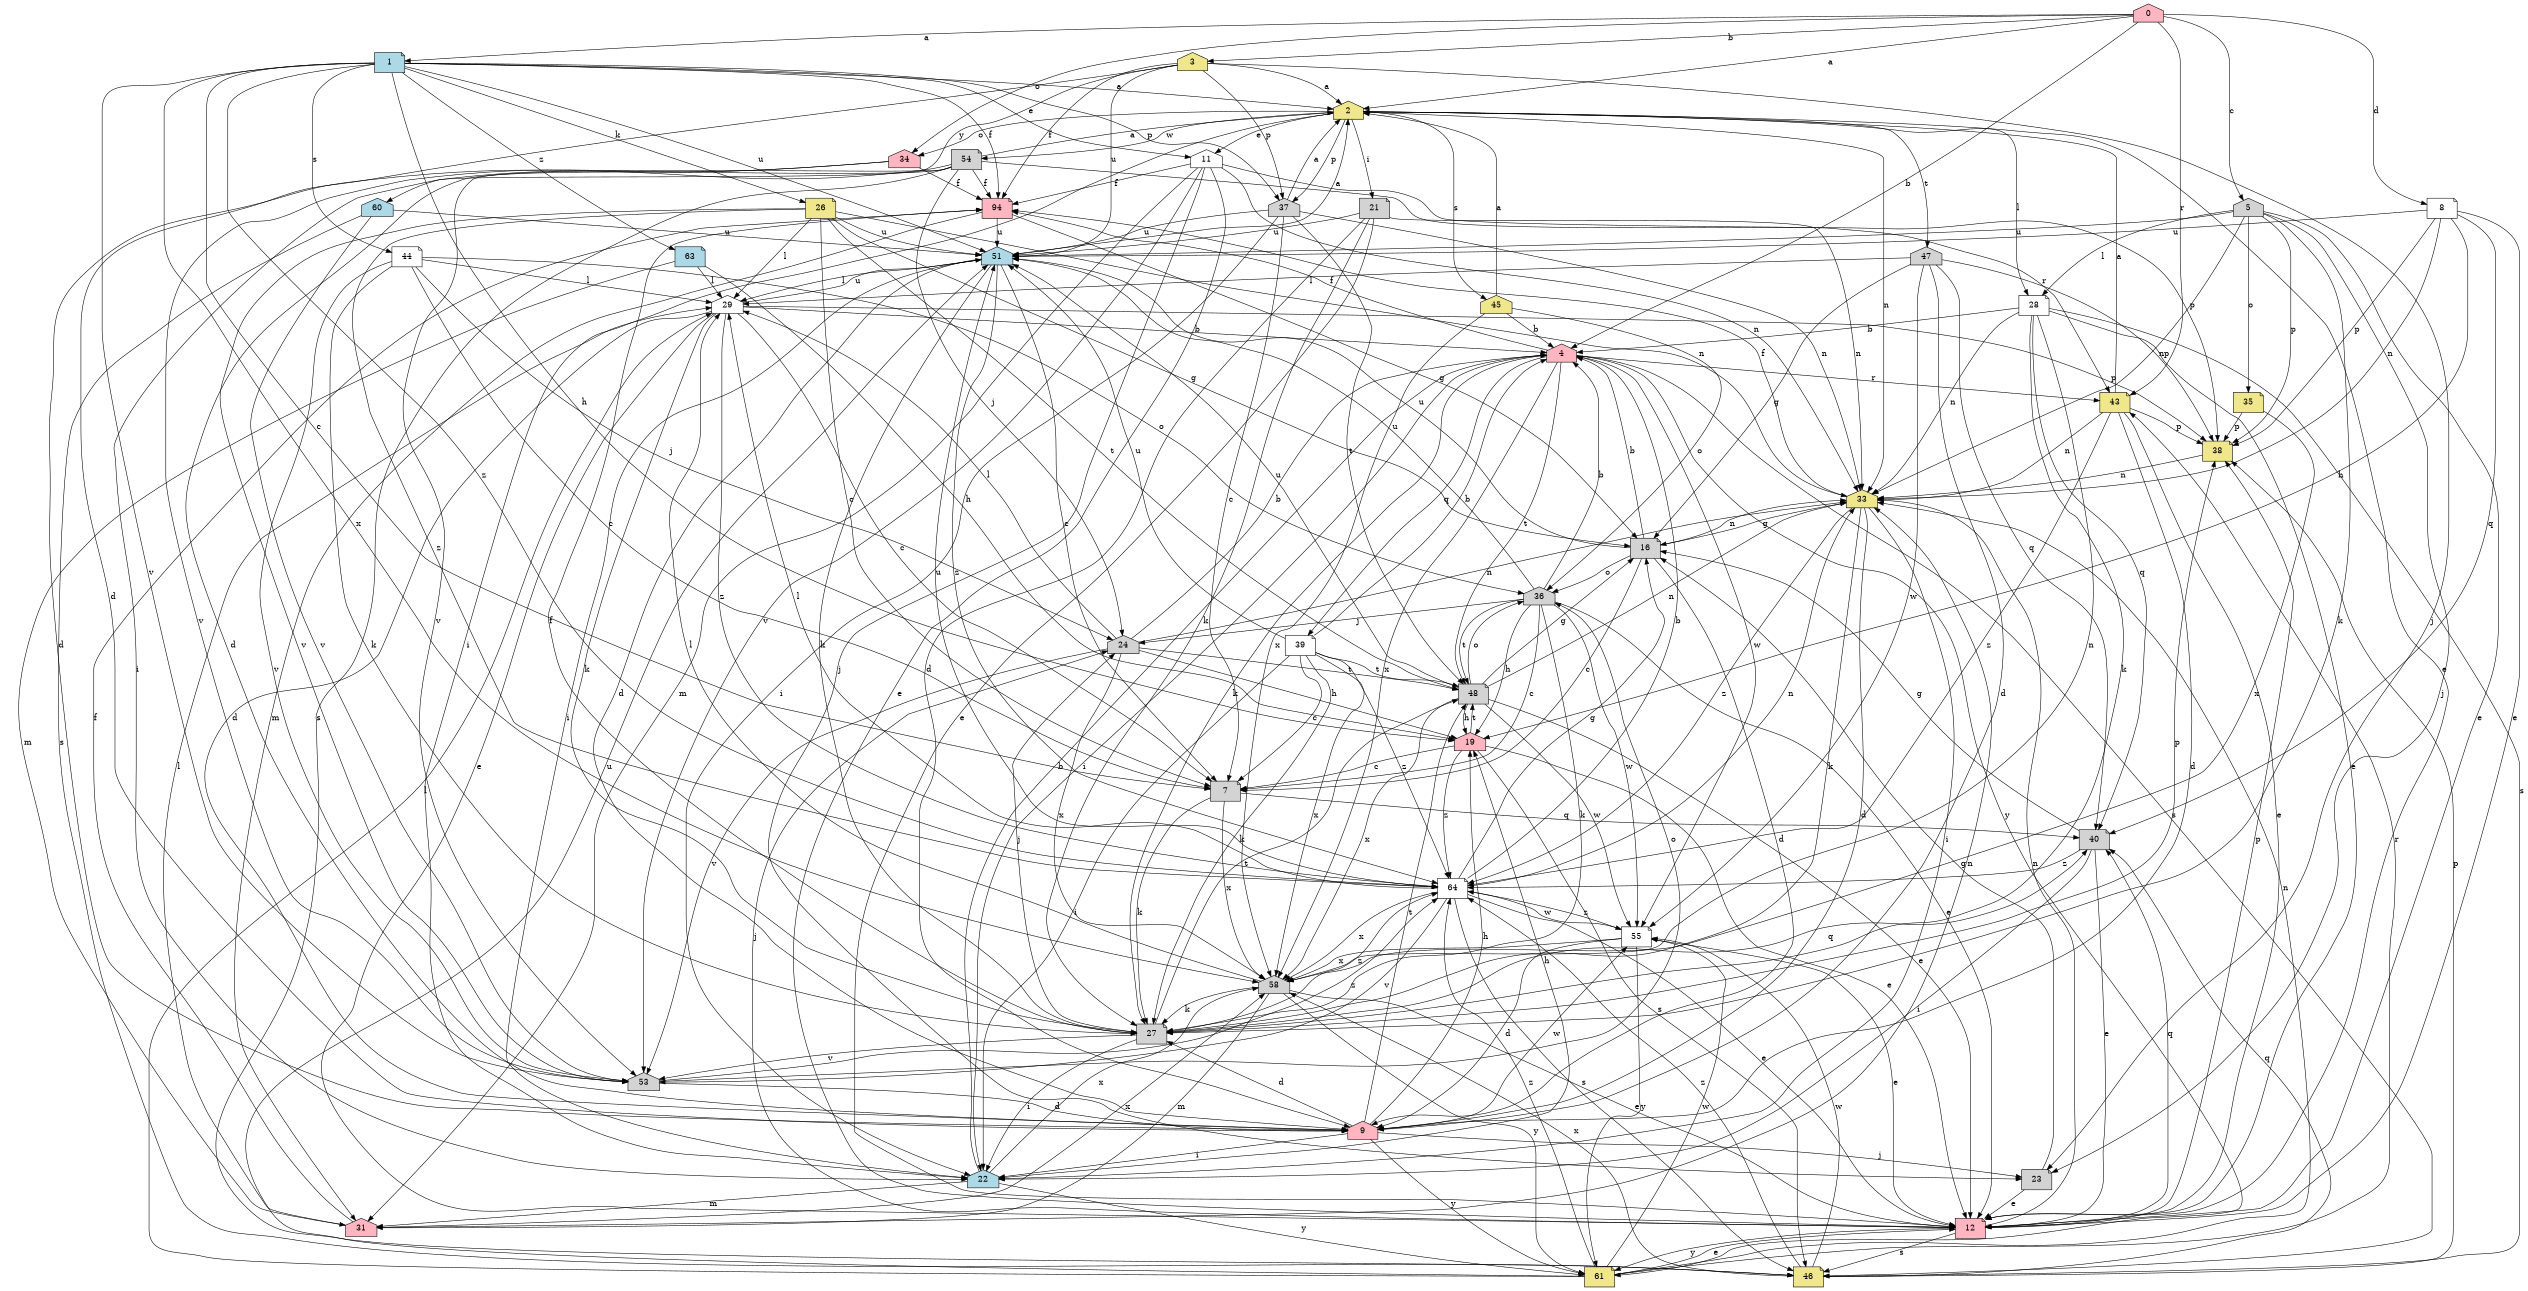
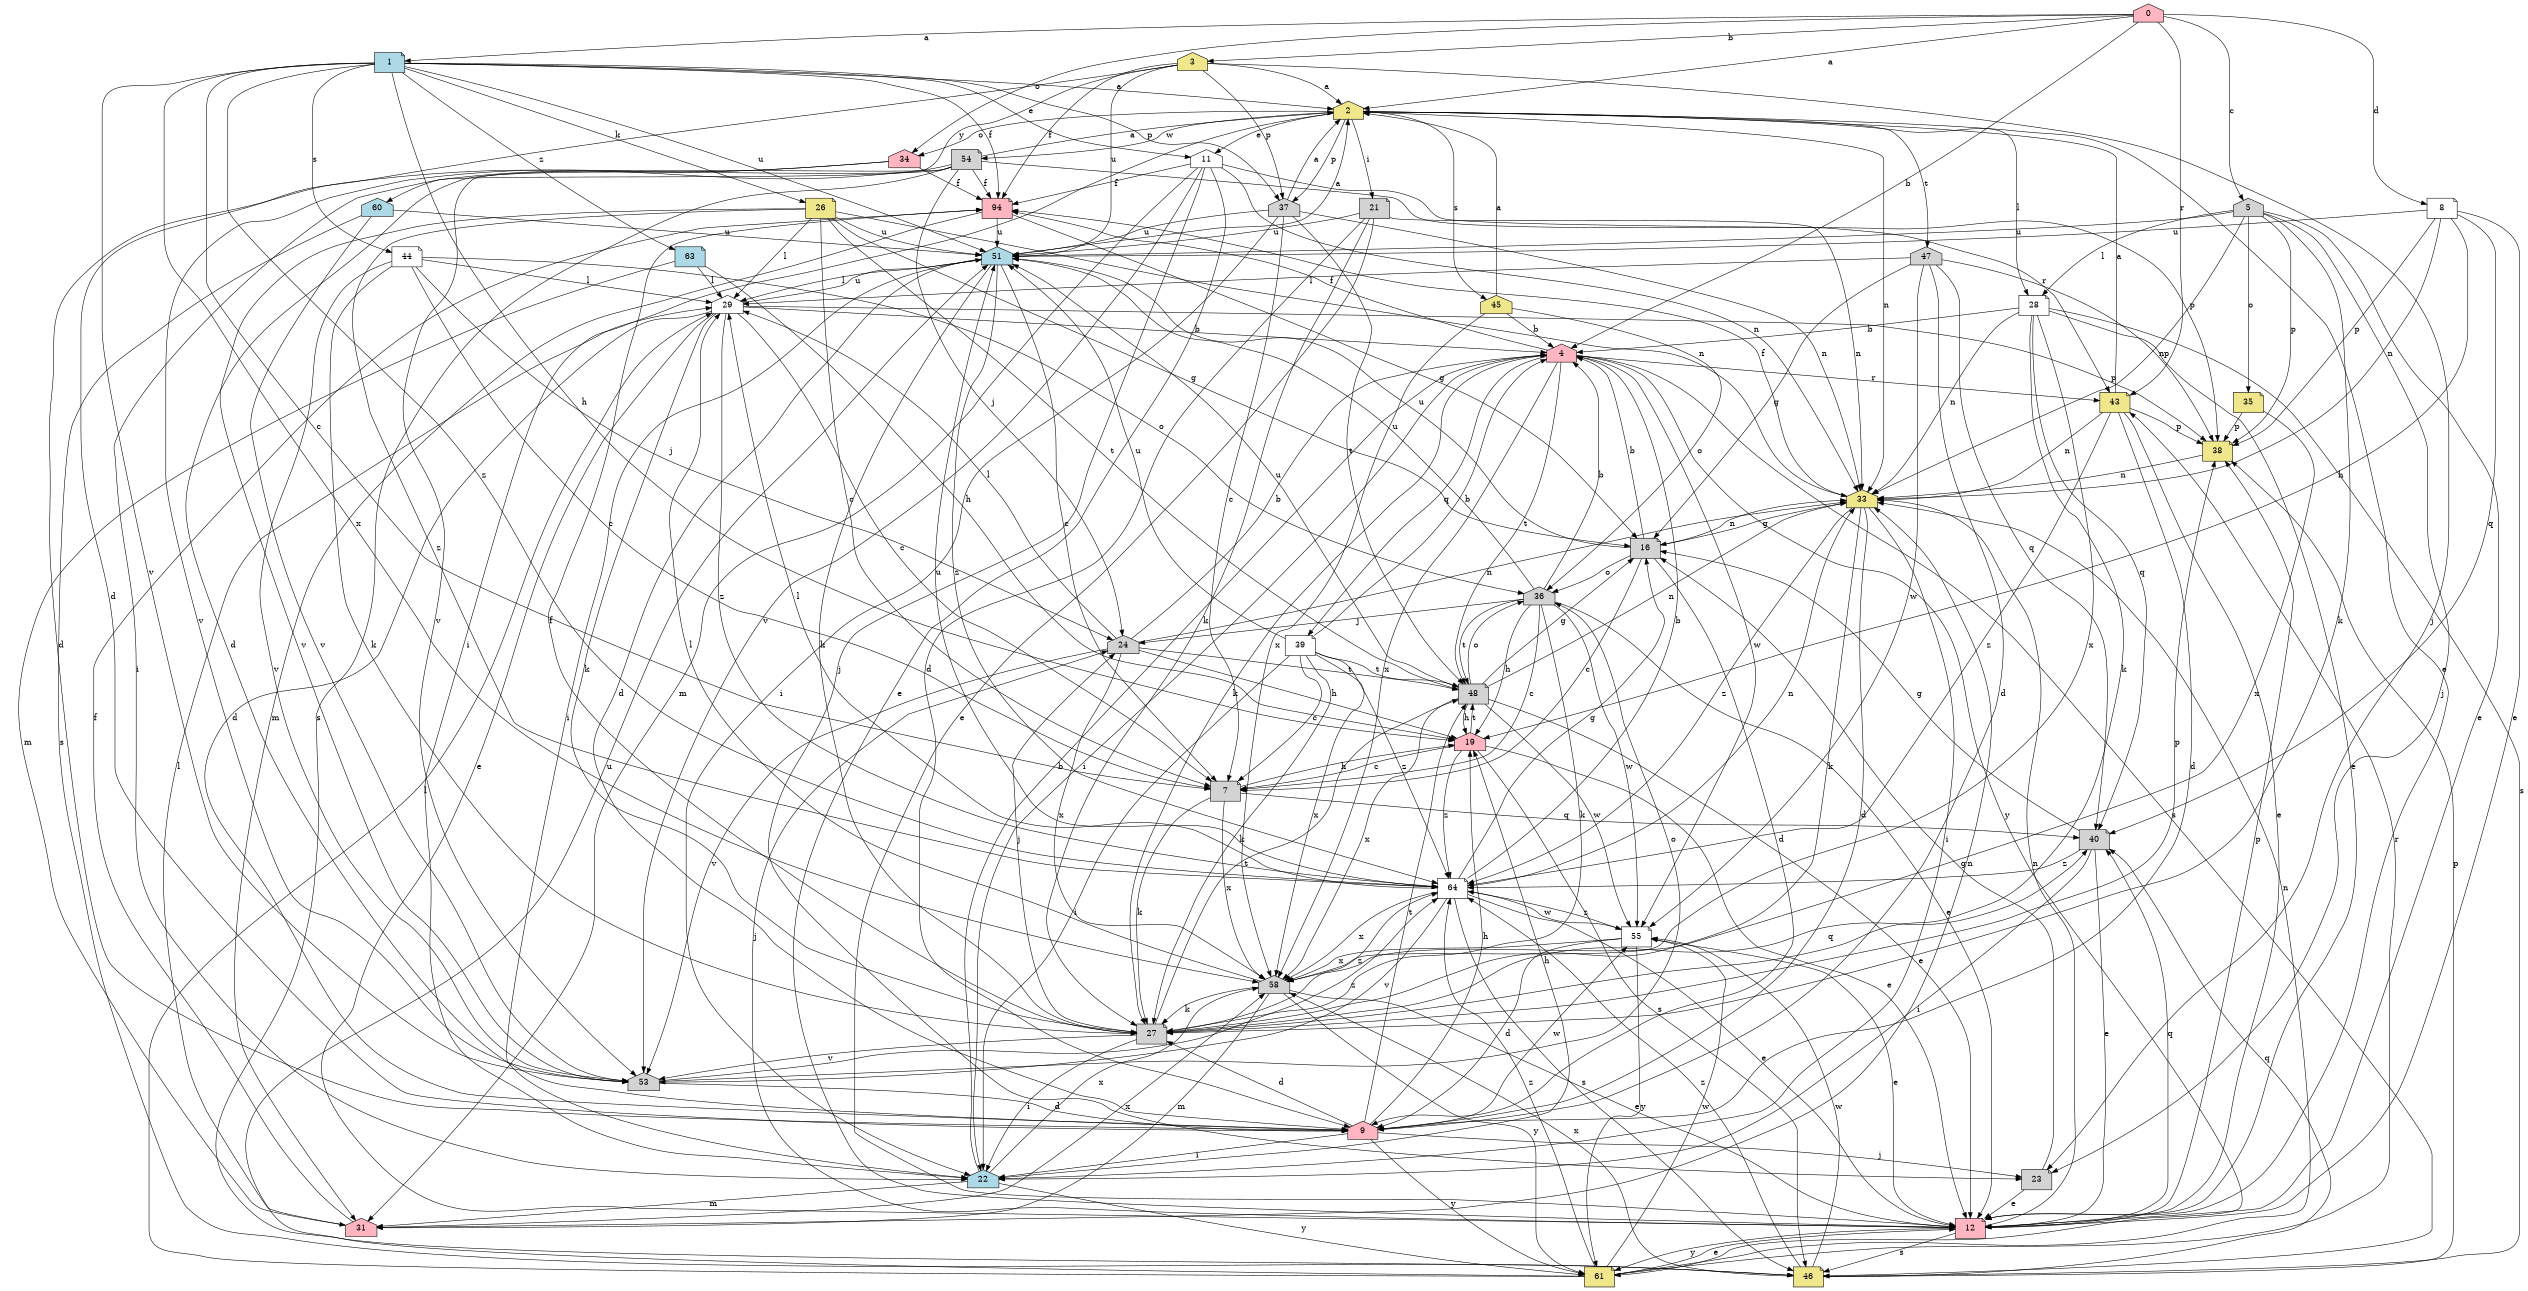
  strict digraph {
    node [fillcolor=lightgrey shape=note style=filled]
    0 [fillcolor=lightpink shape=house]
    1 [fillcolor=lightblue]
    2 [fillcolor=khaki shape=house]
    3 [fillcolor=khaki shape=house]
    4 [fillcolor=lightpink shape=house]
    5 [shape=house]
    8 [fillcolor=white]
    34 [fillcolor=lightpink shape=house]
    43 [fillcolor=khaki]
    7
    11 [fillcolor=white shape=house]
    n12 [fillcolor=lightpink label=94]
    19 [fillcolor=lightpink shape=house]
    26 [fillcolor=khaki]
    37 [shape=house]
    44 [fillcolor=white]
    51 [fillcolor=lightblue shape=house]
    53 [shape=house]
    58 [shape=house]
    63 [fillcolor=lightblue]
    64 [fillcolor=white]
    12 [fillcolor=lightpink]
    21
    22 [fillcolor=lightblue shape=house]
    28 [fillcolor=white]
    33 [fillcolor=khaki shape=house]
    45 [fillcolor=khaki shape=house]
    47 [shape=house]
    54
    9 [fillcolor=lightpink shape=house]
    23
    60 [fillcolor=lightblue shape=house]
    27
    39 [fillcolor=white]
    46 [fillcolor=khaki]
    48
    55 [fillcolor=white]
    61 [fillcolor=khaki]
    35 [fillcolor=khaki]
    38 [fillcolor=khaki]
    40
    31 [fillcolor=lightpink shape=house]
    16
    29 [fillcolor=white shape=house]
    24 [shape=house]
    36 [shape=house]
    0 -> 1 [label=a]
    0 -> 2 [label=a]
    0 -> 3 [label=b]
    0 -> 4 [label=b]
    0 -> 5 [label=c]
    0 -> 8 [label=d]
    0 -> 34 [label=o]
    0 -> 43 [label=r]
    1 -> 2 [label=a]
    1 -> 7 [label=c]
    1 -> 11 [label=e]
    1 -> n12 [label=f]
    1 -> 19 [label=h]
    1 -> 26 [label=k]
    1 -> 37 [label=p]
    1 -> 44 [label=s]
    1 -> 51 [label=u]
    1 -> 53 [label=v]
    1 -> 58 [label=x]
    1 -> 63 [label=z]
    1 -> 64 [label=z]
    2 -> 34 [label=o]
    2 -> 11 [label=e]
    2 -> 37 [label=p]
    2 -> 12 [label=e]
    2 -> 21 [label=i]
    2 -> 22 [label=i]
    2 -> 28 [label=l]
    2 -> 33 [label=n]
    2 -> 45 [label=s]
    2 -> 47 [label=t]
    2 -> 54 [label=w]
    3 -> 2 [label=a]
    3 -> n12 [label=f]
    3 -> 37 [label=p]
    3 -> 51 [label=u]
    3 -> 9 [label=d]
    3 -> 23 [label=j]
    3 -> 60 [label=y]
    4 -> 43 [label=r]
    4 -> n12 [label=f]
    4 -> 58 [label=x]
    4 -> 22 [label=i]
    4 -> 27 [label=k]
    4 -> 39 [label=q]
    4 -> 46 [label=s]
    4 -> 48 [label=t]
    4 -> 55 [label=w]
    4 -> 61 [label=y]
    5 -> 51 [label=u]
    5 -> 12 [label=e]
    5 -> 28 [label=l]
    5 -> 33 [label=n]
    5 -> 23 [label=j]
    5 -> 27 [label=k]
    5 -> 35 [label=o]
    5 -> 38 [label=p]
    8 -> 19 [label=h]
    8 -> 51 [label=u]
    8 -> 12 [label=e]
    8 -> 33 [label=n]
    8 -> 38 [label=p]
    8 -> 40 [label=q]
    34 -> n12 [label=f]
    34 -> 53 [label=v]
    34 -> 9 [label=d]
    43 -> 2 [label=a]
    43 -> 64 [label=z]
    43 -> 12 [label=e]
    43 -> 33 [label=n]
    43 -> 9 [label=d]
    43 -> 38 [label=p]
+   7 -> 19 [label=h]
    7 -> 58 [label=x]
    7 -> 27 [label=k]
    7 -> 40 [label=q]
    11 -> n12 [label=f]
    11 -> 53 [label=v]
    11 -> 12 [label=e]
    11 -> 33 [label=n]
    11 -> 23 [label=j]
    11 -> 38 [label=p]
    11 -> 31 [label=m]
    n12 -> 51 [label=u]
    n12 -> 31 [label=m]
    n12 -> 16 [label=g]
    19 -> 7 [label=c]
    19 -> 64 [label=z]
    19 -> 12 [label=e]
    19 -> 46 [label=s]
    19 -> 48 [label=t]
    26 -> 7 [label=c]
    26 -> 51 [label=u]
    26 -> 53 [label=v]
    26 -> 64 [label=z]
    26 -> 33 [label=n]
    26 -> 48 [label=t]
    26 -> 16 [label=g]
    26 -> 29 [label=l]
    37 -> 2 [label=a]
    37 -> 7 [label=c]
    37 -> 51 [label=u]
    37 -> 22 [label=i]
    37 -> 33 [label=n]
    37 -> 48 [label=t]
    44 -> 7 [label=c]
    44 -> 53 [label=v]
    44 -> 27 [label=k]
    44 -> 29 [label=l]
    44 -> 24 [label=j]
    44 -> 36 [label=o]
    51 -> 2 [label=a]
    51 -> 7 [label=c]
    51 -> 64 [label=z]
    51 -> 22 [label=i]
    51 -> 9 [label=d]
    51 -> 27 [label=k]
    51 -> 29 [label=l]
    53 -> 64 [label=z]
    53 -> 9 [label=d]
    53 -> 36 [label=o]
    58 -> 12 [label=e]
    58 -> 27 [label=k]
    58 -> 61 [label=y]
    58 -> 31 [label=m]
    58 -> 29 [label=l]
    63 -> 19 [label=h]
    63 -> 31 [label=m]
    63 -> 29 [label=l]
    64 -> 4 [label=b]
    64 -> 51 [label=u]
    64 -> 53 [label=v]
    64 -> 58 [label=x]
    64 -> 12 [label=e]
    64 -> 33 [label=n]
    64 -> 46 [label=s]
    64 -> 55 [label=w]
    64 -> 16 [label=g]
    64 -> 29 [label=l]
    12 -> 33 [label=n]
    12 -> 46 [label=s]
    12 -> 61 [label=y]
    12 -> 38 [label=p]
    12 -> 40 [label=q]
    12 -> 24 [label=j]
    21 -> 51 [label=u]
    21 -> 12 [label=e]
    21 -> 33 [label=n]
    21 -> 9 [label=d]
    21 -> 27 [label=k]
    22 -> 4 [label=b]
    22 -> 19 [label=h]
    22 -> 58 [label=x]
    22 -> 61 [label=y]
    22 -> 31 [label=m]
    28 -> 4 [label=b]
-   28 -> 58 [label=n]
+   28 -> 58 [label=x]
    28 -> 12 [label=e]
    28 -> 33 [label=n]
    28 -> 27 [label=k]
    28 -> 46 [label=s]
    28 -> 40 [label=q]
    33 -> n12 [label=f]
    33 -> 64 [label=z]
    33 -> 22 [label=i]
    33 -> 9 [label=d]
    33 -> 27 [label=k]
    33 -> 16 [label=g]
    45 -> 2 [label=a]
    45 -> 4 [label=b]
    45 -> 58 [label=x]
    45 -> 36 [label=o]
    47 -> 9 [label=d]
    47 -> 55 [label=w]
    47 -> 38 [label=p]
    47 -> 40 [label=q]
    47 -> 16 [label=g]
    47 -> 29 [label=l]
    54 -> 2 [label=a]
    54 -> 43 [label=r]
    54 -> n12 [label=f]
    54 -> 53 [label=v]
    54 -> 22 [label=i]
    54 -> 9 [label=d]
    54 -> 46 [label=s]
    54 -> 24 [label=j]
    9 -> 19 [label=h]
    9 -> 22 [label=i]
    9 -> 23 [label=j]
    9 -> 27 [label=d]
    9 -> 48 [label=t]
    9 -> 55 [label=w]
    9 -> 61 [label=y]
    23 -> 12 [label=e]
    23 -> 16 [label=g]
    60 -> 51 [label=u]
    60 -> 53 [label=v]
    60 -> 46 [label=s]
    27 -> n12 [label=f]
    27 -> 53 [label=v]
    27 -> 64 [label=z]
    27 -> 22 [label=i]
    27 -> 48 [label=t]
    27 -> 38 [label=p]
    27 -> 40 [label=q]
    27 -> 24 [label=j]
    39 -> 4 [label=b]
    39 -> 7 [label=c]
    39 -> 51 [label=u]
    39 -> 58 [label=x]
    39 -> 64 [label=z]
    39 -> 22 [label=i]
    39 -> 27 [label=k]
    39 -> 48 [label=t]
    46 -> 58 [label=x]
    46 -> 64 [label=z]
    46 -> 55 [label=w]
    46 -> 38 [label=p]
    46 -> 40 [label=q]
    48 -> 19 [label=h]
    48 -> 51 [label=u]
    48 -> 58 [label=x]
    48 -> 12 [label=e]
    48 -> 33 [label=n]
    48 -> 55 [label=w]
    48 -> 16 [label=g]
    48 -> 36 [label=o]
    55 -> 58 [label=x]
    55 -> 64 [label=z]
    55 -> 12 [label=e]
    55 -> 9 [label=d]
    55 -> 61 [label=y]
    61 -> 43 [label=r]
    61 -> 51 [label=u]
    61 -> 64 [label=z]
    61 -> 12 [label=e]
    61 -> 33 [label=n]
    61 -> 55 [label=w]
    61 -> 29 [label=l]
    35 -> 58 [label=x]
    35 -> 38 [label=p]
    38 -> 33 [label=n]
    40 -> 64 [label=z]
    40 -> 12 [label=e]
    40 -> 22 [label=i]
    40 -> 16 [label=g]
    31 -> n12 [label=f]
    31 -> 58 [label=x]
    31 -> 33 [label=n]
    31 -> 29 [label=l]
    16 -> 4 [label=b]
    16 -> 7 [label=c]
    16 -> 51 [label=u]
    16 -> 33 [label=n]
    16 -> 9 [label=d]
    16 -> 36 [label=o]
    29 -> 4 [label=b]
    29 -> 7 [label=c]
    29 -> 51 [label=u]
    29 -> 64 [label=z]
    29 -> 12 [label=e]
    29 -> 9 [label=d]
    29 -> 27 [label=k]
    29 -> 38 [label=p]
    24 -> 4 [label=b]
    24 -> 19 [label=h]
    24 -> 53 [label=v]
    24 -> 58 [label=x]
    24 -> 33 [label=n]
    24 -> 48 [label=t]
    24 -> 29 [label=l]
    36 -> 4 [label=b]
    36 -> 7 [label=c]
    36 -> 19 [label=h]
    36 -> 51 [label=u]
    36 -> 12 [label=e]
    36 -> 27 [label=k]
    36 -> 48 [label=t]
    36 -> 55 [label=w]
    36 -> 24 [label=j]
  }
